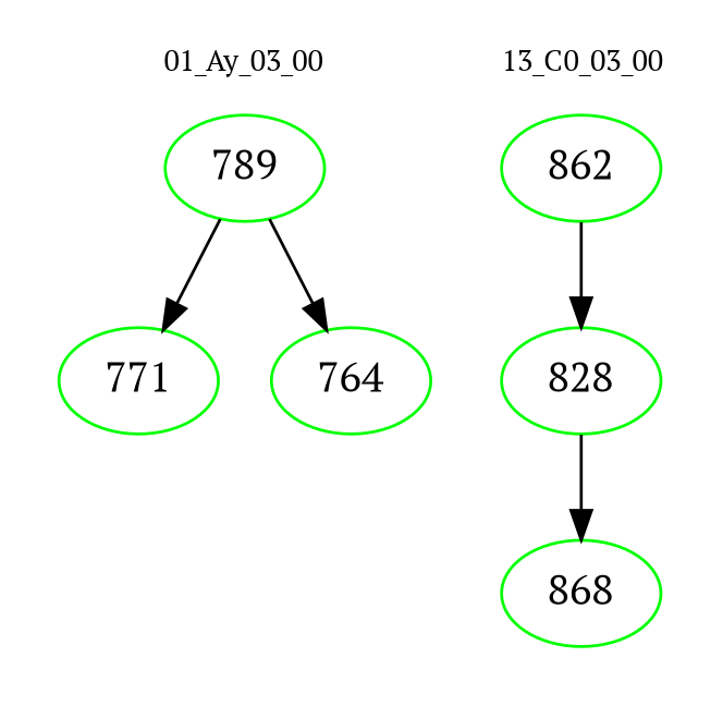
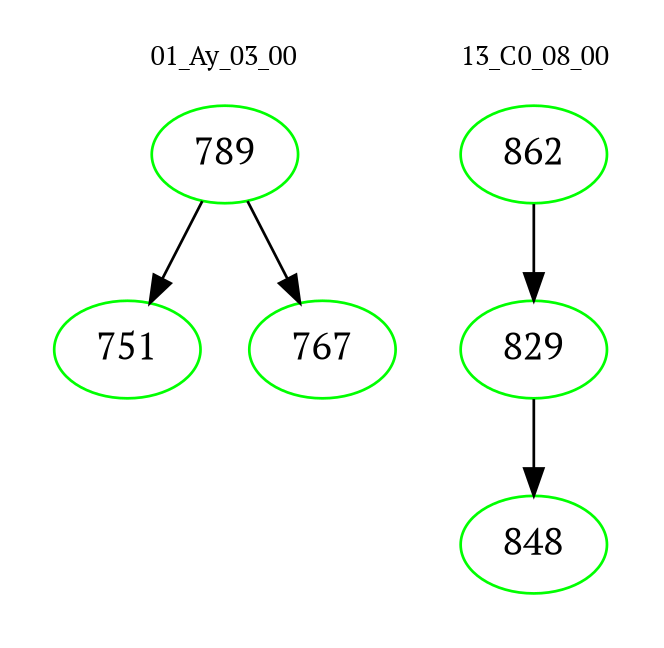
  digraph {
    fontname="PT Serif"
    node [color=green fontname="PT Serif"]
    edge [color=black fontname="PT Serif"]
    n1 [label=789]
-   n2 [label=771]
-   n3 [label=764]
+   n2 [label=751]
+   n3 [label=767]
    n4 [label=862]
-   n5 [label=828]
-   n6 [label=868]
+   n5 [label=829]
+   n6 [label=848]
    subgraph cluster_1 {
      color=white
      fontsize=10
      label="01_Ay_03_00"
      n1
      n2
      n3
    }
    subgraph cluster_2 {
      color=white
      fontsize=10
-     label="13_C0_03_00"
+     label="13_C0_08_00"
      n4
      n5
      n6
    }
    n1 -> n2
    n1 -> n3
    n4 -> n5
    n5 -> n6
  }
